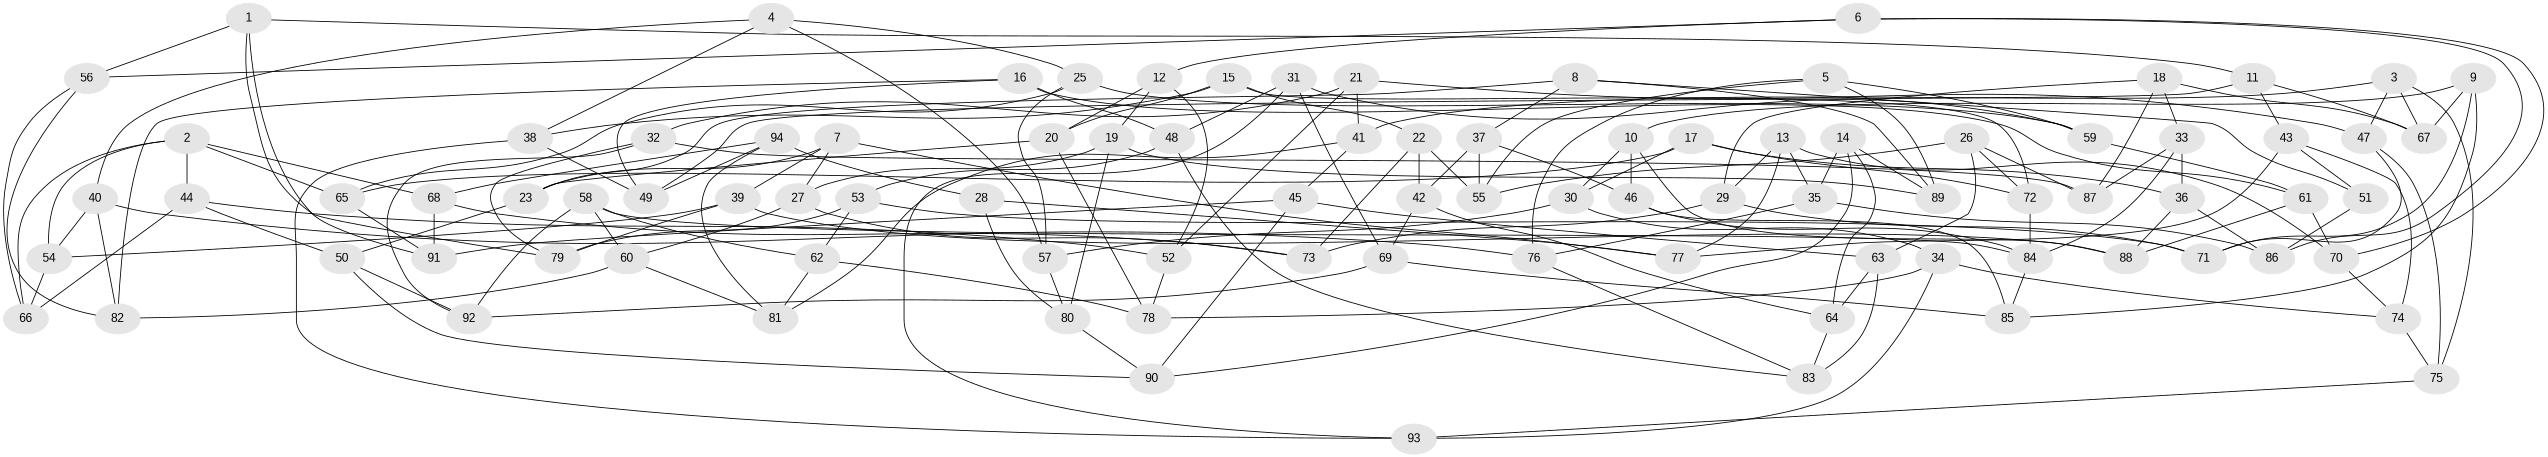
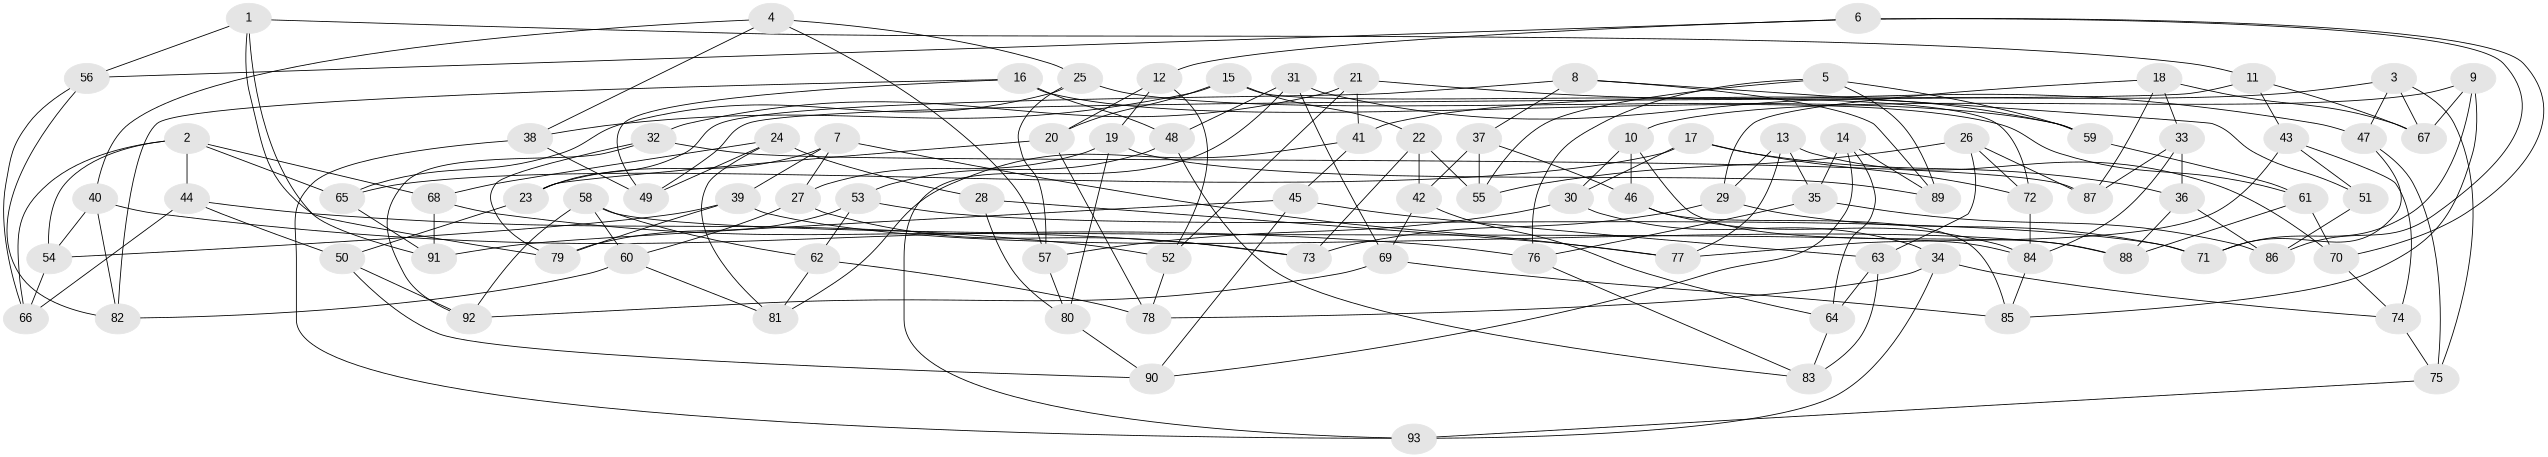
  graph {
    fontname="Liberation Sans"
    node [color=gray90 fontname="Liberation Sans" style=filled]
    edge [fontname="Liberation Sans"]
    1
    11
    56
    79
    91
    67
    43
    49
    66
    82
    2
    44
    65
    68
    54
    52
    50
    73
    3
    41
    47
    75
    81
    45
    71
    93
    4
    25
    38
    40
    57
    59
    76
    80
    5
    55
    89
    61
    83
    6
    12
    70
    86
    19
    20
    74
    7
    23
    27
    39
    77
    60
    88
    8
    37
    51
    46
    42
    9
    10
    85
    30
    34
    84
    78
    13
    29
    35
    14
    64
    90
    15
    22
    72
    16
    48
    53
    17
    36
    18
    33
    87
    21
    32
    92
    69
-   24 [label=94]
+   24
    28
    26
    63
    31
    62
    58
    1 -- 11
    1 -- 56
    1 -- 79
    1 -- 91
    11 -- 67
    11 -- 43
    11 -- 49
    56 -- 66
    56 -- 82
    43 -- 74
    43 -- 77
    43 -- 51
    2 -- 66
    2 -- 44
    2 -- 65
    2 -- 68
    2 -- 54
    44 -- 66
    44 -- 52
    44 -- 50
    65 -- 91
    68 -- 91
    68 -- 73
    54 -- 66
    52 -- 78
    50 -- 90
    50 -- 92
    3 -- 67
    3 -- 41
    3 -- 47
    3 -- 75
    41 -- 81
    41 -- 45
    47 -- 75
    47 -- 71
    75 -- 93
    45 -- 91
    45 -- 90
    45 -- 63
    4 -- 25
    4 -- 38
    4 -- 40
    4 -- 57
    25 -- 65
    25 -- 57
    25 -- 59
    38 -- 49
    38 -- 93
    40 -- 82
    40 -- 54
    40 -- 76
    57 -- 80
    59 -- 61
    76 -- 83
    80 -- 90
    5 -- 59
    5 -- 76
    5 -- 55
    5 -- 89
    61 -- 70
    61 -- 88
    6 -- 56
    6 -- 12
    6 -- 70
    6 -- 86
    12 -- 52
    12 -- 19
    12 -- 20
    70 -- 74
    19 -- 80
    19 -- 89
    19 -- 27
    20 -- 23
    20 -- 78
    74 -- 75
    7 -- 23
    7 -- 27
    7 -- 39
    7 -- 77
    23 -- 50
    27 -- 73
    27 -- 60
    39 -- 79
    39 -- 54
    39 -- 88
    60 -- 82
    60 -- 81
    8 -- 89
    8 -- 23
    8 -- 37
    8 -- 51
    37 -- 55
    37 -- 46
    37 -- 42
    51 -- 86
    46 -- 85
    46 -- 84
    42 -- 64
    42 -- 69
    9 -- 67
    9 -- 71
    9 -- 10
    9 -- 85
    10 -- 88
    10 -- 46
    10 -- 30
    30 -- 57
    30 -- 34
    34 -- 93
    34 -- 74
    34 -- 78
    84 -- 85
    13 -- 70
    13 -- 77
    13 -- 29
    13 -- 35
    29 -- 73
    29 -- 71
    35 -- 76
    35 -- 86
    14 -- 89
    14 -- 35
    14 -- 64
    14 -- 90
    64 -- 83
    15 -- 38
    15 -- 20
    15 -- 22
    15 -- 72
    22 -- 73
    22 -- 55
    22 -- 42
    72 -- 84
    16 -- 49
    16 -- 82
    16 -- 61
    16 -- 48
    48 -- 83
    48 -- 53
    53 -- 79
    53 -- 71
    53 -- 62
    17 -- 65
    17 -- 30
    17 -- 72
    17 -- 36
    36 -- 86
    36 -- 88
    18 -- 67
    18 -- 29
    18 -- 33
    18 -- 87
    33 -- 84
    33 -- 36
    33 -- 87
    21 -- 52
    21 -- 41
    21 -- 47
    21 -- 32
    32 -- 79
    32 -- 87
    32 -- 92
    69 -- 85
    69 -- 92
    24 -- 49
    24 -- 68
    24 -- 81
    24 -- 28
    28 -- 80
    28 -- 77
    26 -- 55
    26 -- 72
    26 -- 87
    26 -- 63
    63 -- 83
    63 -- 64
    31 -- 93
    31 -- 59
    31 -- 48
    31 -- 69
    62 -- 81
    62 -- 78
    58 -- 60
    58 -- 84
    58 -- 92
    58 -- 62
  }
